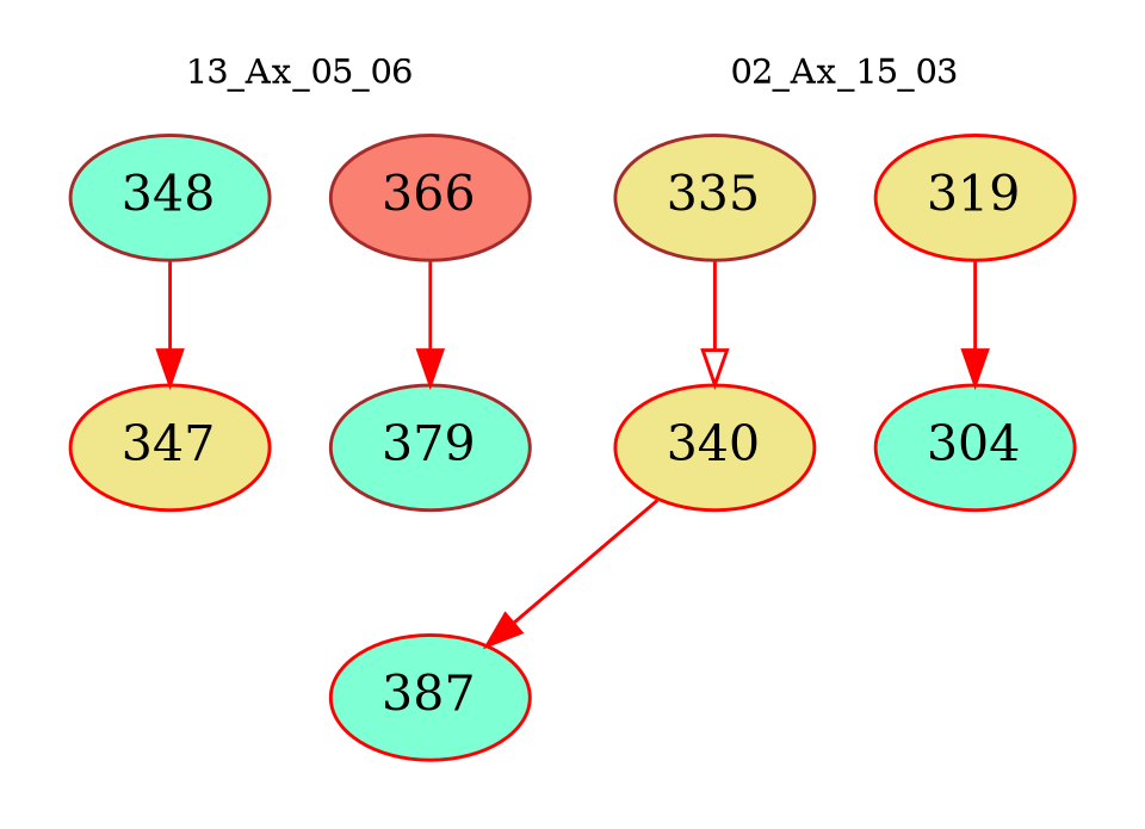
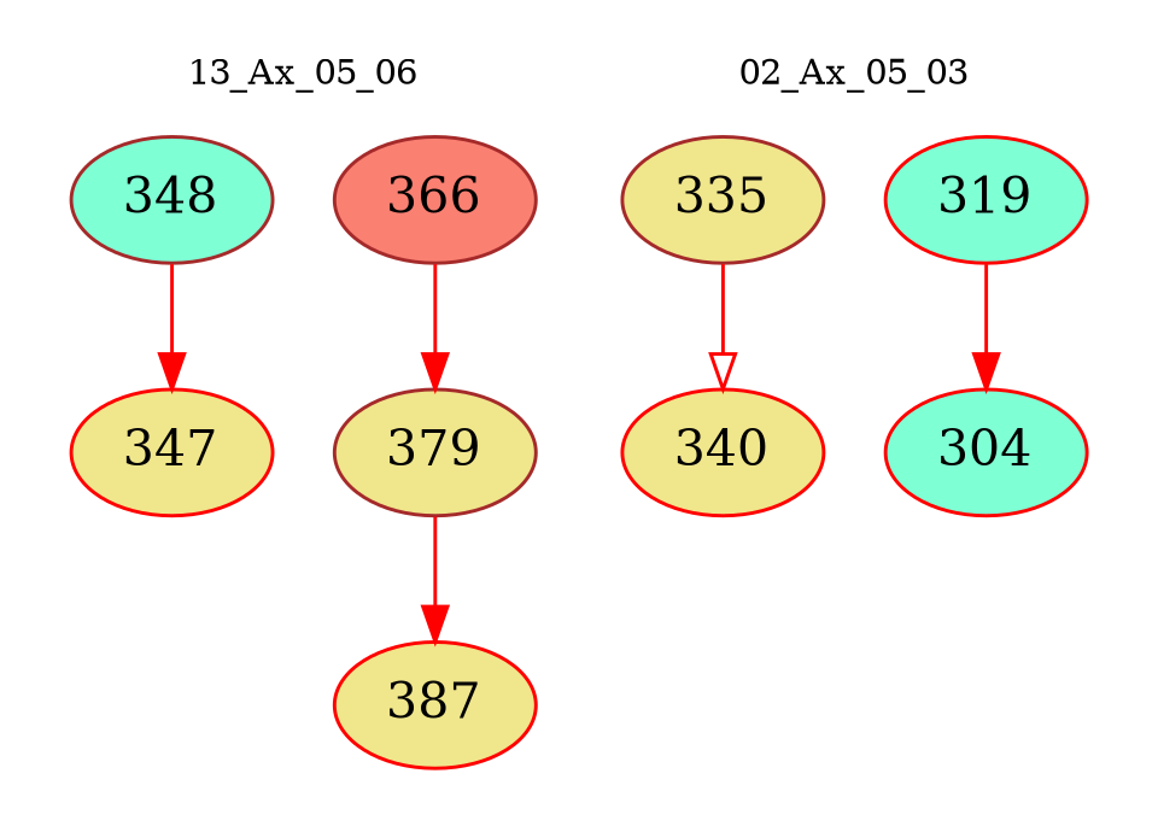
  digraph {
    node [color=red fillcolor=aquamarine style=filled]
    edge [arrowhead=normal color=red]
    n1 [color=brown fillcolor=salmon label=366]
    n2 [color=brown label=348]
-   n3 [color=brown label=379]
+   n3 [color=brown fillcolor=khaki label=379]
    n4 [fillcolor=khaki label=347]
-   n5 [label=387]
-   n6 [fillcolor=khaki label=319]
+   n5 [fillcolor=khaki label=387]
+   n6 [label=319]
    n7 [color=brown fillcolor=khaki label=335]
    n8 [label=304]
    n9 [fillcolor=khaki label=340]
    subgraph cluster_1 {
      color=white
      fontsize=10
      label="13_Ax_05_06"
      n1
      n2
      n3
      n4
      n5
    }
    subgraph cluster_2 {
      color=white
      fontsize=10
-     label="02_Ax_15_03"
+     label="02_Ax_05_03"
      n6
      n7
      n8
      n9
    }
    n1 -> n3
    n2 -> n4
-   n9 -> n5
+   n3 -> n5
    n6 -> n8
    n7 -> n9 [arrowhead=onormal]
  }
